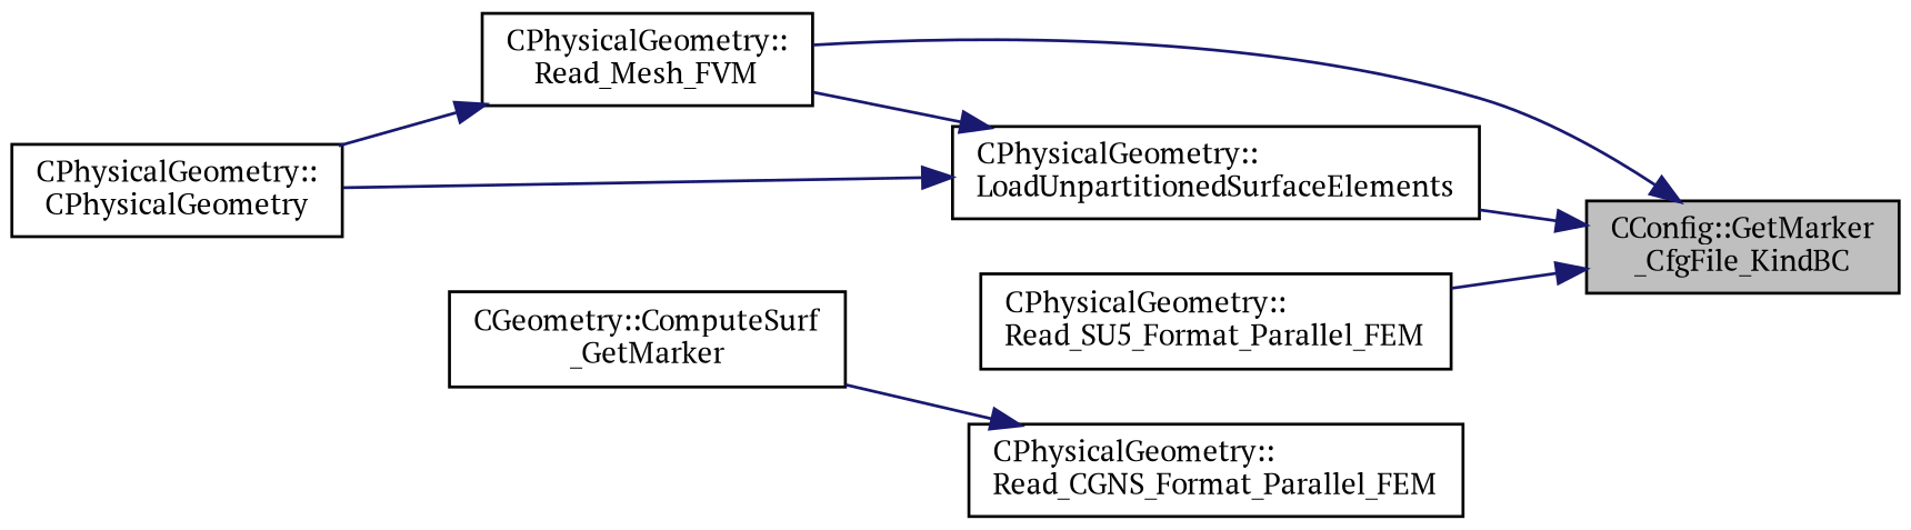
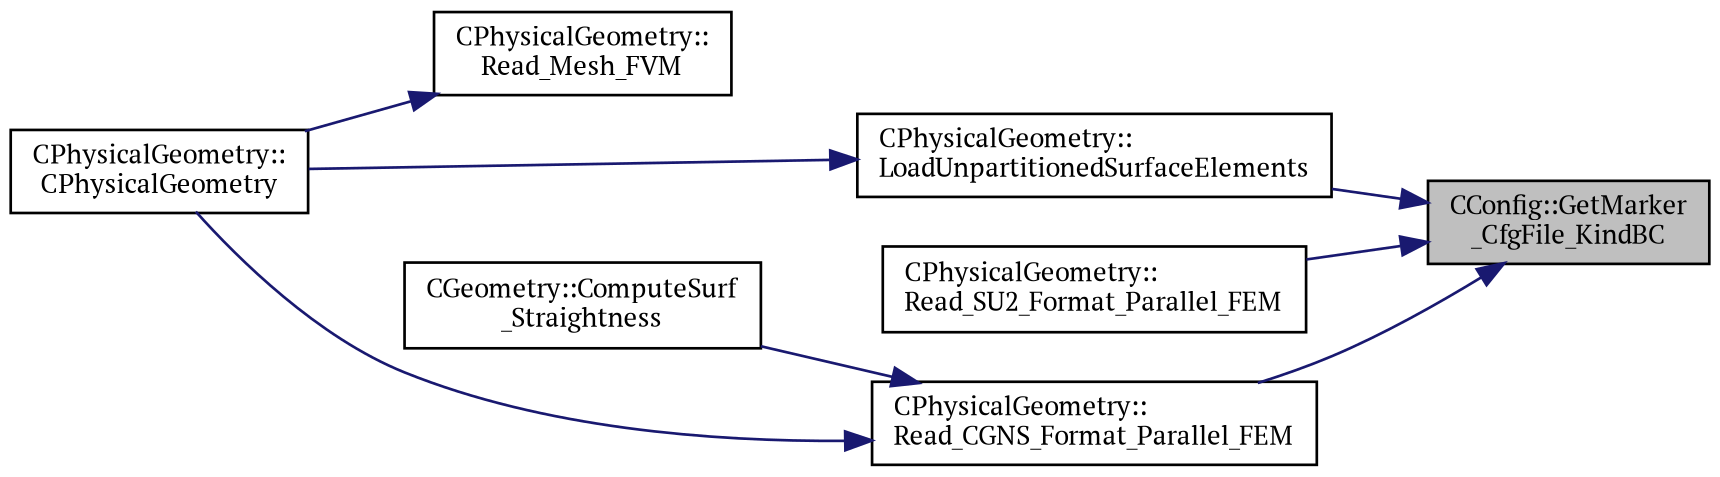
  digraph {
    fontname="PT Serif"
    rankdir=RL
    node [color=black fillcolor=white fontname="PT Serif" fontsize=10 shape=record style=filled]
    edge [color=midnightblue dir=back fontname="PT Serif" fontsize=10 labelfontname=Helvetica labelfontsize=10 style=solid]
    n1 [fillcolor=grey75 fontcolor=black height=0.2 label="CConfig::GetMarker\l_CfgFile_KindBC" width=0.4]
    n2 [height=0.2 label="CPhysicalGeometry::\lLoadUnpartitionedSurfaceElements" width=0.4]
    n3 [height=0.2 label="CPhysicalGeometry::\lRead_CGNS_Format_Parallel_FEM" width=0.4]
-   n4 [height=0.2 label="CPhysicalGeometry::\lRead_SU5_Format_Parallel_FEM" width=0.4]
-   n5 [height=0.2 label="CGeometry::ComputeSurf\l_GetMarker" width=0.4]
+   n4 [height=0.2 label="CPhysicalGeometry::\lRead_SU2_Format_Parallel_FEM" width=0.4]
+   n5 [height=0.2 label="CGeometry::ComputeSurf\l_Straightness" width=0.4]
    n6 [height=0.2 label="CPhysicalGeometry::\lRead_Mesh_FVM" width=0.4]
    n7 [height=0.2 label="CPhysicalGeometry::\lCPhysicalGeometry" width=0.4]
    n1 -> n2
-   n1 -> n6
+   n1 -> n3
    n1 -> n4
-   n2 -> n6
    n2 -> n7
    n3 -> n5
+   n3 -> n7
    n6 -> n7
  }
